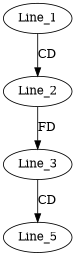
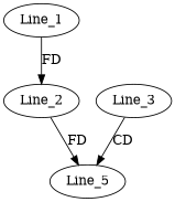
  digraph {
    Line_1
    Line_2
    Line_5
    Line_3
-   Line_1 -> Line_2 [label=CD]
-   Line_2 -> Line_3 [label=FD]
+   Line_1 -> Line_2 [label=FD]
+   Line_2 -> Line_5 [label=FD]
    Line_3 -> Line_5 [label=CD]
  }
